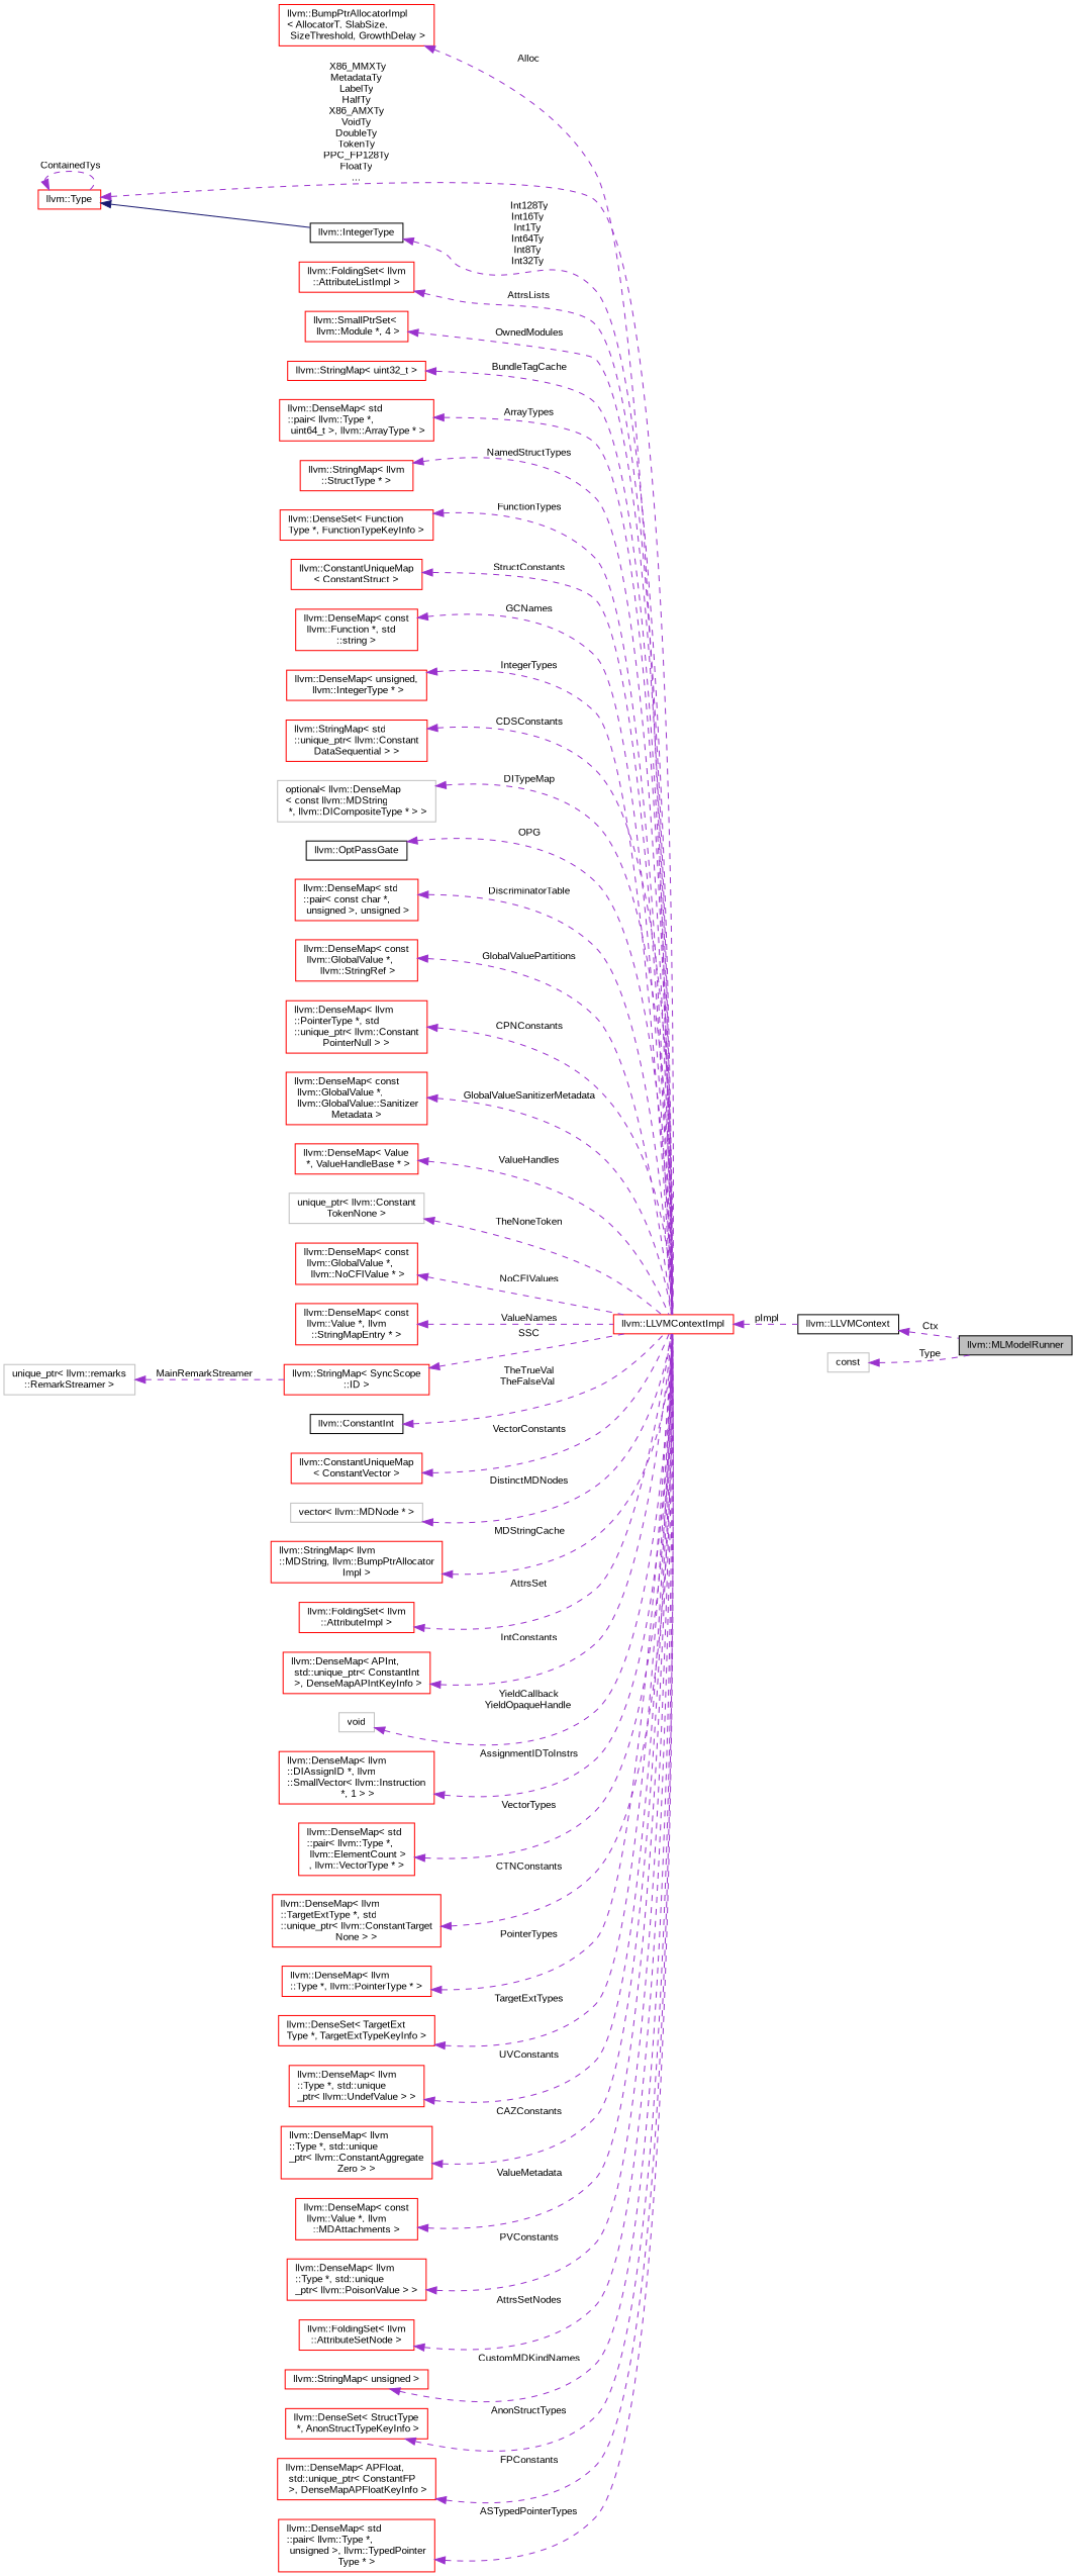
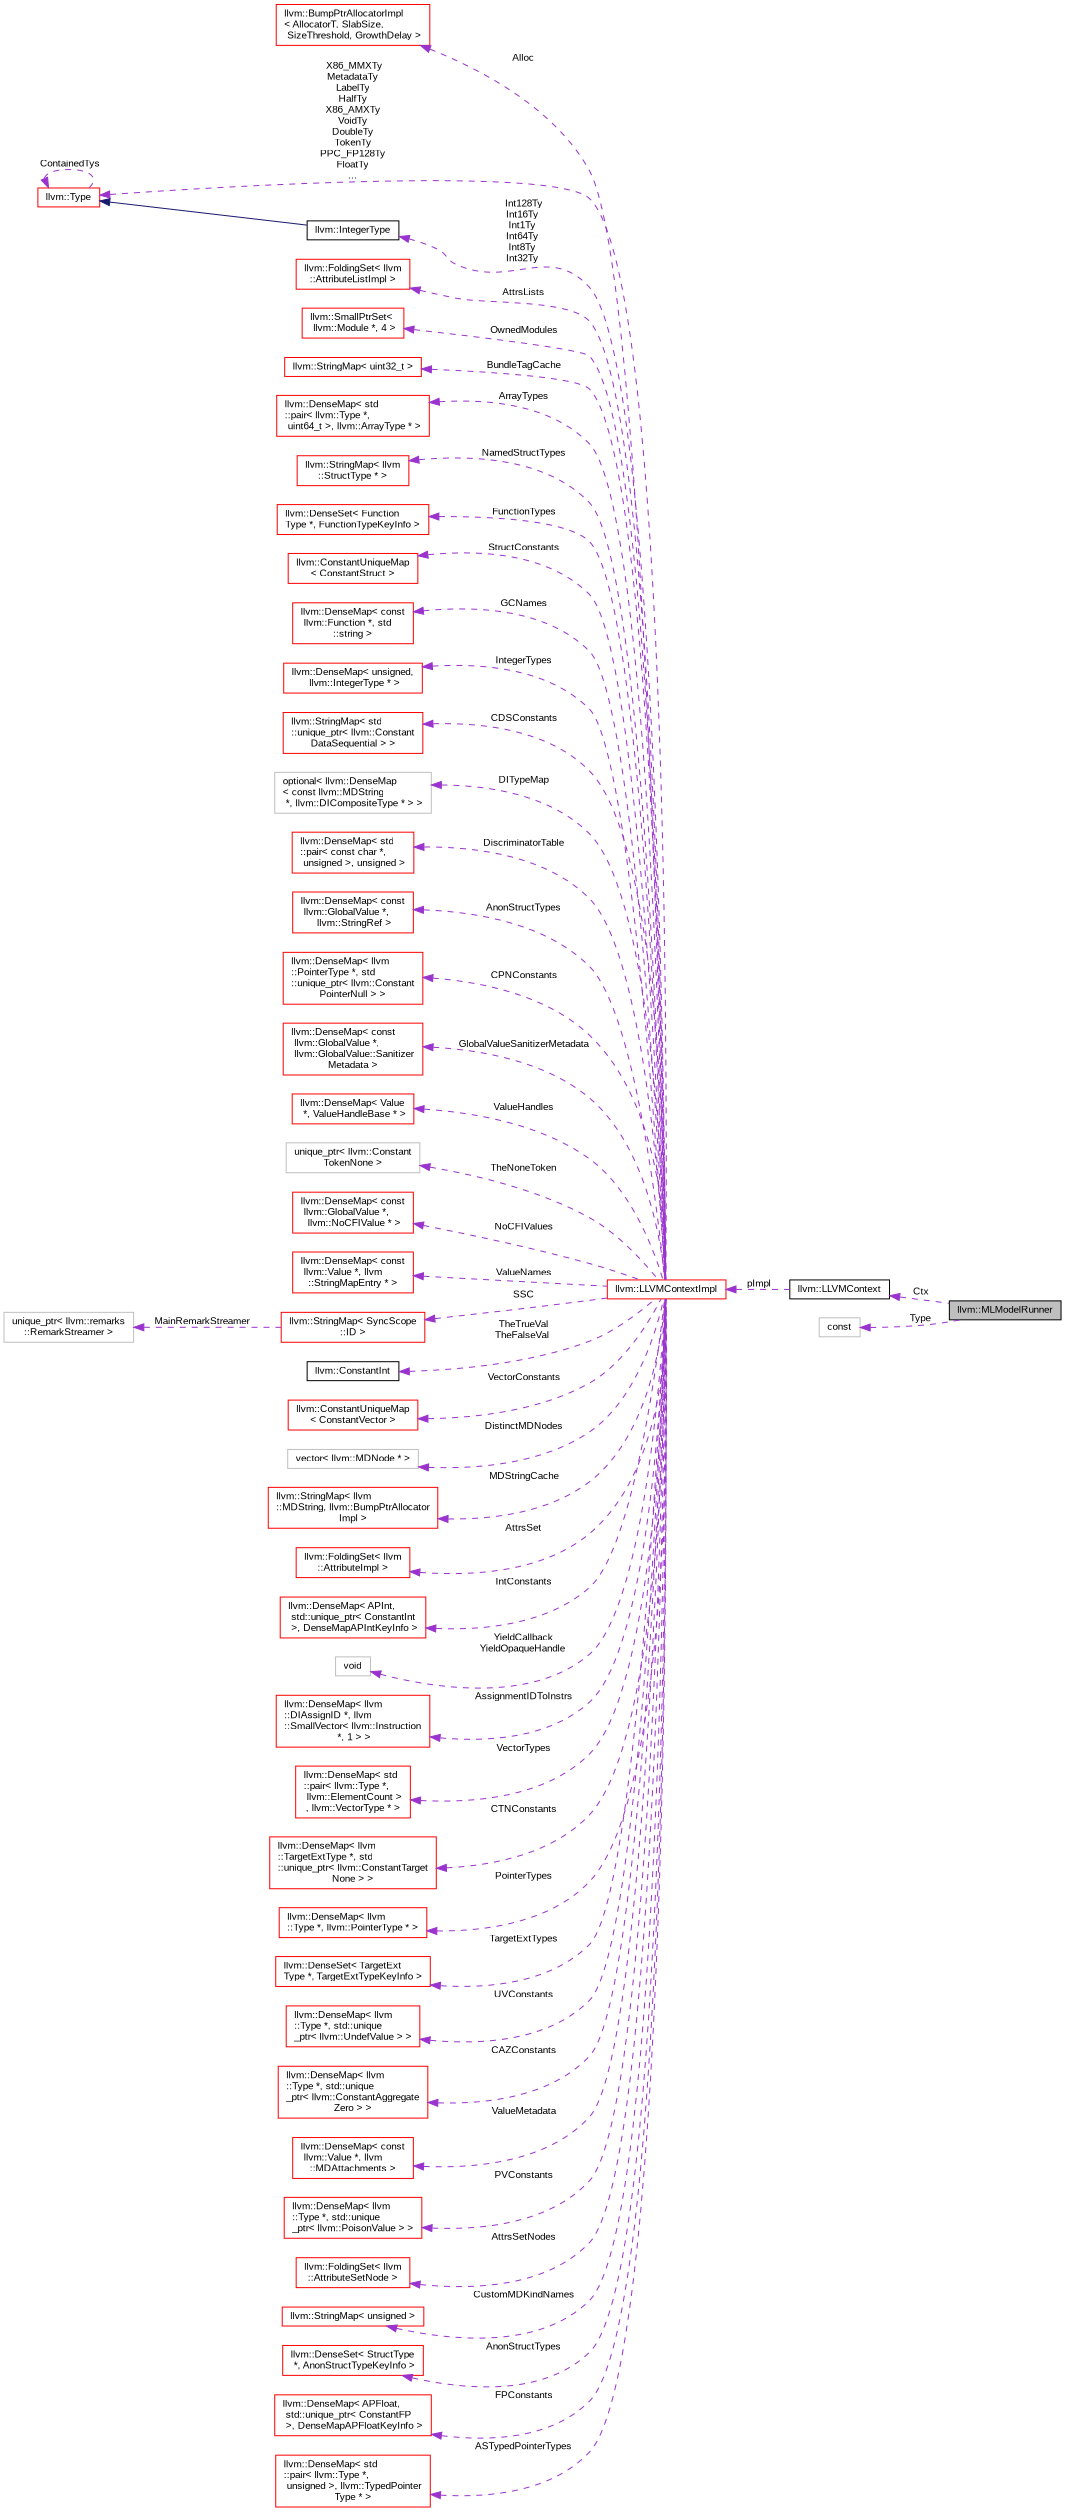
  digraph {
    fontname="Liberation Sans"
    rankdir=LR
    node [color=red fontname="Liberation Sans" fontsize=10 shape=record]
    edge [color=darkorchid3 dir=back fontname="Liberation Sans" fontsize=10 labelfontname=Helvetica labelfontsize=10 style=dashed]
    n1 [color=black fillcolor=grey75 fontcolor=black height=0.2 label="llvm::MLModelRunner" style=filled width=0.4]
    n2 [color=black height=0.2 label="llvm::LLVMContext" width=0.4]
    n3 [height=0.2 label="llvm::LLVMContextImpl" width=0.4]
    n4 [height=0.2 label="llvm::BumpPtrAllocatorImpl\l\< AllocatorT, SlabSize,\l SizeThreshold, GrowthDelay \>" width=0.4]
    n5 [height=0.2 label="llvm::Type" width=0.4]
    n6 [color=black height=0.2 label="llvm::IntegerType" width=0.4]
    n7 [height=0.2 label="llvm::FoldingSet\< llvm\l::AttributeListImpl \>" width=0.4]
    n8 [height=0.2 label="llvm::SmallPtrSet\<\l llvm::Module *, 4 \>" width=0.4]
    n9 [height=0.2 label="llvm::StringMap\< uint32_t \>" width=0.4]
    n10 [height=0.2 label="llvm::DenseMap\< std\l::pair\< llvm::Type *,\l uint64_t \>, llvm::ArrayType * \>" width=0.4]
    n11 [height=0.2 label="llvm::StringMap\< llvm\l::StructType * \>" width=0.4]
    n12 [height=0.2 label="llvm::DenseSet\< Function\lType *, FunctionTypeKeyInfo \>" width=0.4]
    n13 [height=0.2 label="llvm::ConstantUniqueMap\l\< ConstantStruct \>" width=0.4]
    n14 [height=0.2 label="llvm::DenseMap\< const\l llvm::Function *, std\l::string \>" width=0.4]
    n15 [height=0.2 label="llvm::DenseMap\< unsigned,\l llvm::IntegerType * \>" width=0.4]
    n16 [height=0.2 label="llvm::StringMap\< std\l::unique_ptr\< llvm::Constant\lDataSequential \> \>" width=0.4]
    n17 [color=grey75 height=0.2 label="optional\< llvm::DenseMap\l\< const llvm::MDString\l *, llvm::DICompositeType * \> \>" width=0.4]
-   n18 [color=black height=0.2 label="llvm::OptPassGate" width=0.4]
    n19 [height=0.2 label="llvm::DenseMap\< std\l::pair\< const char *,\l unsigned \>, unsigned \>" width=0.4]
    n20 [height=0.2 label="llvm::DenseMap\< const\l llvm::GlobalValue *,\l llvm::StringRef \>" width=0.4]
    n21 [height=0.2 label="llvm::DenseMap\< llvm\l::PointerType *, std\l::unique_ptr\< llvm::Constant\lPointerNull \> \>" width=0.4]
    n22 [height=0.2 label="llvm::DenseMap\< const\l llvm::GlobalValue *,\l llvm::GlobalValue::Sanitizer\lMetadata \>" width=0.4]
    n23 [height=0.2 label="llvm::DenseMap\< Value\l *, ValueHandleBase * \>" width=0.4]
    n24 [color=grey75 height=0.2 label="unique_ptr\< llvm::Constant\lTokenNone \>" width=0.4]
    n25 [height=0.2 label="llvm::DenseMap\< const\l llvm::GlobalValue *,\l llvm::NoCFIValue * \>" width=0.4]
    n26 [height=0.2 label="llvm::DenseMap\< const\l llvm::Value *, llvm\l::StringMapEntry * \>" width=0.4]
    n27 [height=0.2 label="llvm::StringMap\< SyncScope\l::ID \>" width=0.4]
    n28 [color=black height=0.2 label="llvm::ConstantInt" width=0.4]
    n29 [height=0.2 label="llvm::ConstantUniqueMap\l\< ConstantVector \>" width=0.4]
    n30 [color=grey75 height=0.2 label="vector\< llvm::MDNode * \>" width=0.4]
    n31 [height=0.2 label="llvm::StringMap\< llvm\l::MDString, llvm::BumpPtrAllocator\lImpl \>" width=0.4]
    n32 [height=0.2 label="llvm::FoldingSet\< llvm\l::AttributeImpl \>" width=0.4]
    n33 [height=0.2 label="llvm::DenseMap\< APInt,\l std::unique_ptr\< ConstantInt\l \>, DenseMapAPIntKeyInfo \>" width=0.4]
    n34 [color=grey75 height=0.2 label=void width=0.4]
    n35 [height=0.2 label="llvm::DenseMap\< llvm\l::DIAssignID *, llvm\l::SmallVector\< llvm::Instruction\l *, 1 \> \>" width=0.4]
    n36 [height=0.2 label="llvm::DenseMap\< std\l::pair\< llvm::Type *,\l llvm::ElementCount \>\l, llvm::VectorType * \>" width=0.4]
    n37 [height=0.2 label="llvm::DenseMap\< llvm\l::TargetExtType *, std\l::unique_ptr\< llvm::ConstantTarget\lNone \> \>" width=0.4]
    n38 [height=0.2 label="llvm::DenseMap\< llvm\l::Type *, llvm::PointerType * \>" width=0.4]
    n39 [height=0.2 label="llvm::DenseSet\< TargetExt\lType *, TargetExtTypeKeyInfo \>" width=0.4]
    n40 [height=0.2 label="llvm::DenseMap\< llvm\l::Type *, std::unique\l_ptr\< llvm::UndefValue \> \>" width=0.4]
    n41 [height=0.2 label="llvm::DenseMap\< llvm\l::Type *, std::unique\l_ptr\< llvm::ConstantAggregate\lZero \> \>" width=0.4]
    n42 [height=0.2 label="llvm::DenseMap\< const\l llvm::Value *, llvm\l::MDAttachments \>" width=0.4]
    n43 [height=0.2 label="llvm::DenseMap\< llvm\l::Type *, std::unique\l_ptr\< llvm::PoisonValue \> \>" width=0.4]
    n44 [height=0.2 label="llvm::FoldingSet\< llvm\l::AttributeSetNode \>" width=0.4]
    n45 [height=0.2 label="llvm::StringMap\< unsigned \>" width=0.4]
    n46 [height=0.2 label="llvm::DenseSet\< StructType\l *, AnonStructTypeKeyInfo \>" width=0.4]
    n47 [height=0.2 label="llvm::DenseMap\< APFloat,\l std::unique_ptr\< ConstantFP\l \>, DenseMapAPFloatKeyInfo \>" width=0.4]
    n48 [color=grey75 height=0.2 label="unique_ptr\< llvm::remarks\l::RemarkStreamer \>" width=0.4]
    n49 [height=0.2 label="llvm::DenseMap\< std\l::pair\< llvm::Type *,\l unsigned \>, llvm::TypedPointer\lType * \>" width=0.4]
    n50 [color=grey75 height=0.2 label=const width=0.4]
    n2 -> n1 [label=" Ctx"]
    n3 -> n2 [label=" pImpl"]
    n4 -> n3 [label=" Alloc"]
    n5 -> n3 [label=" X86_MMXTy\nMetadataTy\nLabelTy\nHalfTy\nX86_AMXTy\nVoidTy\nDoubleTy\nTokenTy\nPPC_FP128Ty\nFloatTy\n..."]
    n5 -> n5 [label=" ContainedTys"]
    n5 -> n6 [color=midnightblue style=solid]
    n6 -> n3 [label=" Int128Ty\nInt16Ty\nInt1Ty\nInt64Ty\nInt8Ty\nInt32Ty"]
    n7 -> n3 [label=" AttrsLists"]
    n8 -> n3 [label=" OwnedModules"]
    n9 -> n3 [label=" BundleTagCache"]
    n10 -> n3 [label=" ArrayTypes"]
    n11 -> n3 [label=" NamedStructTypes"]
    n12 -> n3 [label=" FunctionTypes"]
    n13 -> n3 [label=" StructConstants"]
    n14 -> n3 [label=" GCNames"]
    n15 -> n3 [label=" IntegerTypes"]
    n16 -> n3 [label=" CDSConstants"]
    n17 -> n3 [label=" DITypeMap"]
-   n18 -> n3 [label=" OPG"]
    n19 -> n3 [label=" DiscriminatorTable"]
-   n20 -> n3 [label=" GlobalValuePartitions"]
+   n20 -> n3 [label=" AnonStructTypes"]
    n21 -> n3 [label=" CPNConstants"]
    n22 -> n3 [label=" GlobalValueSanitizerMetadata"]
    n23 -> n3 [label=" ValueHandles"]
    n24 -> n3 [label=" TheNoneToken"]
    n25 -> n3 [label=" NoCFIValues"]
    n26 -> n3 [label=" ValueNames"]
    n27 -> n3 [label=" SSC"]
    n28 -> n3 [label=" TheTrueVal\nTheFalseVal"]
    n29 -> n3 [label=" VectorConstants"]
    n30 -> n3 [label=" DistinctMDNodes"]
    n31 -> n3 [label=" MDStringCache"]
    n32 -> n3 [label=" AttrsSet"]
    n33 -> n3 [label=" IntConstants"]
    n34 -> n3 [label=" YieldCallback\nYieldOpaqueHandle"]
    n35 -> n3 [label=" AssignmentIDToInstrs"]
    n36 -> n3 [label=" VectorTypes"]
    n37 -> n3 [label=" CTNConstants"]
    n38 -> n3 [label=" PointerTypes"]
    n39 -> n3 [label=" TargetExtTypes"]
    n40 -> n3 [label=" UVConstants"]
    n41 -> n3 [label=" CAZConstants"]
    n42 -> n3 [label=" ValueMetadata"]
    n43 -> n3 [label=" PVConstants"]
    n44 -> n3 [label=" AttrsSetNodes"]
    n45 -> n3 [label=" CustomMDKindNames"]
    n46 -> n3 [label=" AnonStructTypes"]
    n47 -> n3 [label=" FPConstants"]
    n48 -> n27 [label=" MainRemarkStreamer"]
    n49 -> n3 [label=" ASTypedPointerTypes"]
    n50 -> n1 [label=" Type"]
  }
